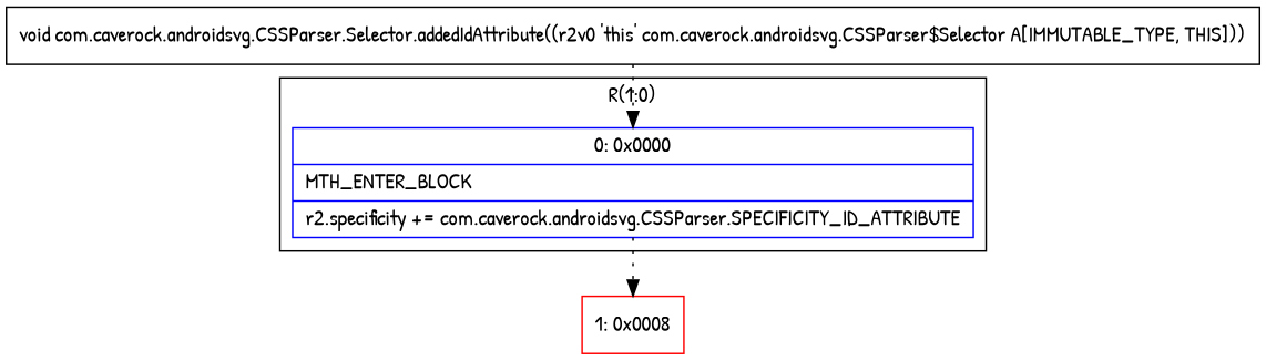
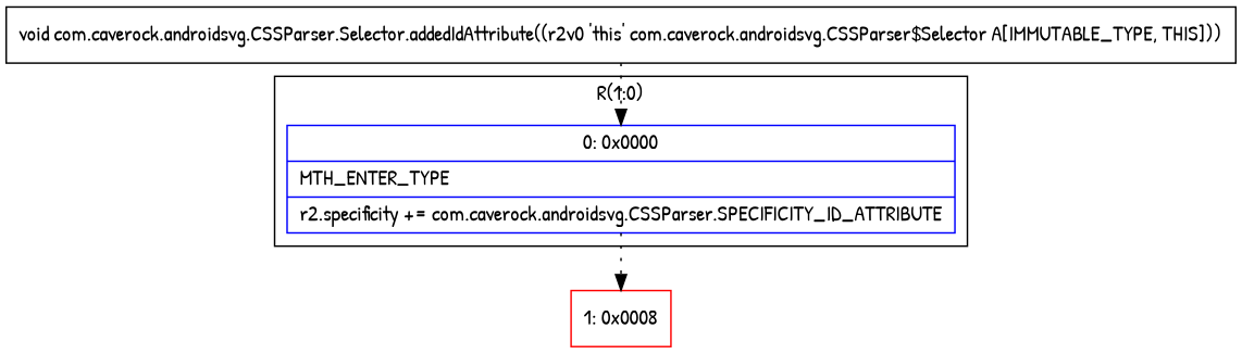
  digraph {
    fontname="Patrick Hand"
    node [shape=record fontname="Patrick Hand"]
    edge [style=dotted fontname="Patrick Hand"]
-   n1 [color=blue label="{0\:\ 0x0000|MTH_ENTER_BLOCK\l|r2.specificity += com.caverock.androidsvg.CSSParser.SPECIFICITY_ID_ATTRIBUTE\l}"]
+   n1 [color=blue label="{0\:\ 0x0000|MTH_ENTER_TYPE\l|r2.specificity += com.caverock.androidsvg.CSSParser.SPECIFICITY_ID_ATTRIBUTE\l}"]
    n2 [color=red label="{1\:\ 0x0008}"]
    n3 [label="{void com.caverock.androidsvg.CSSParser.Selector.addedIdAttribute((r2v0 'this' com.caverock.androidsvg.CSSParser$Selector A[IMMUTABLE_TYPE, THIS])) }"]
    subgraph cluster_1 {
      label="R(1:0)"
      n1
    }
    n1 -> n2
    n3 -> n1
  }
